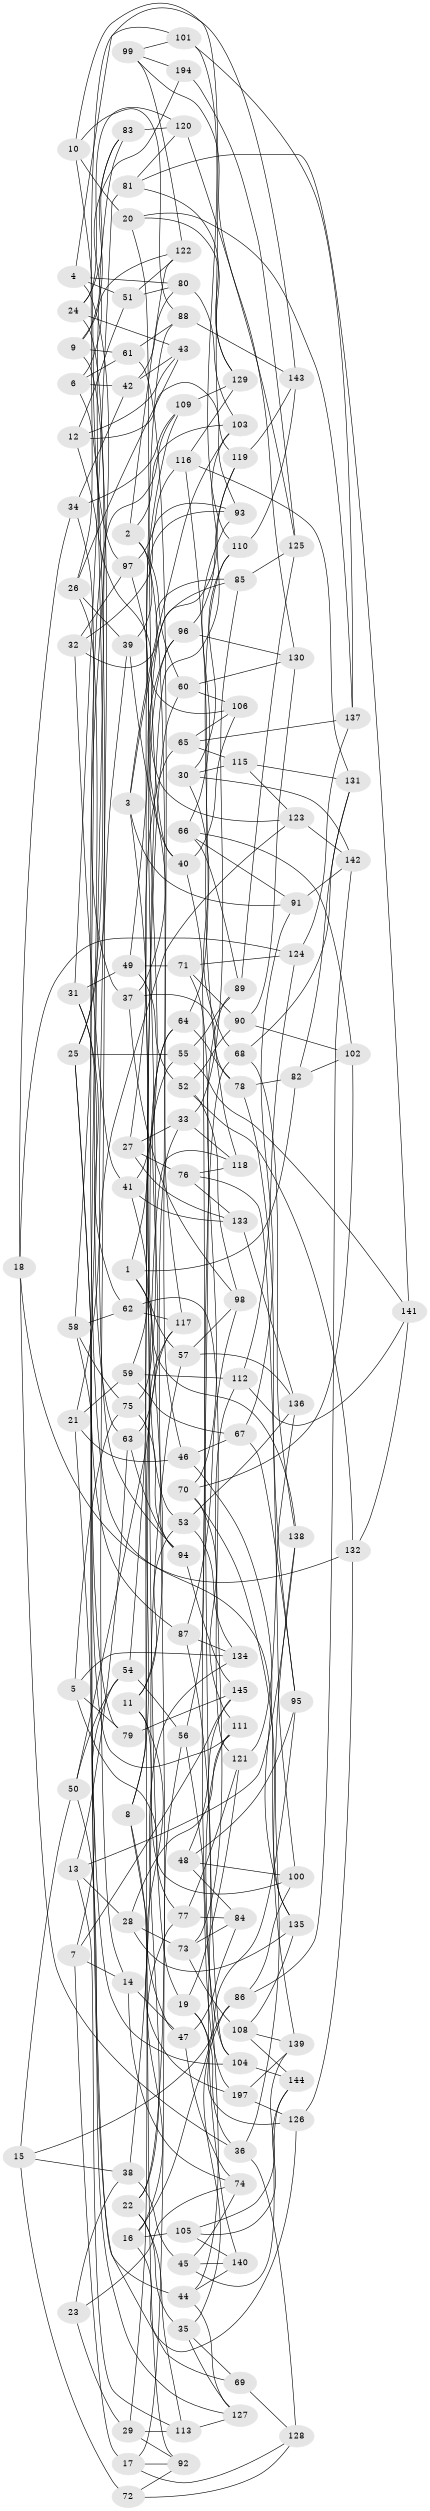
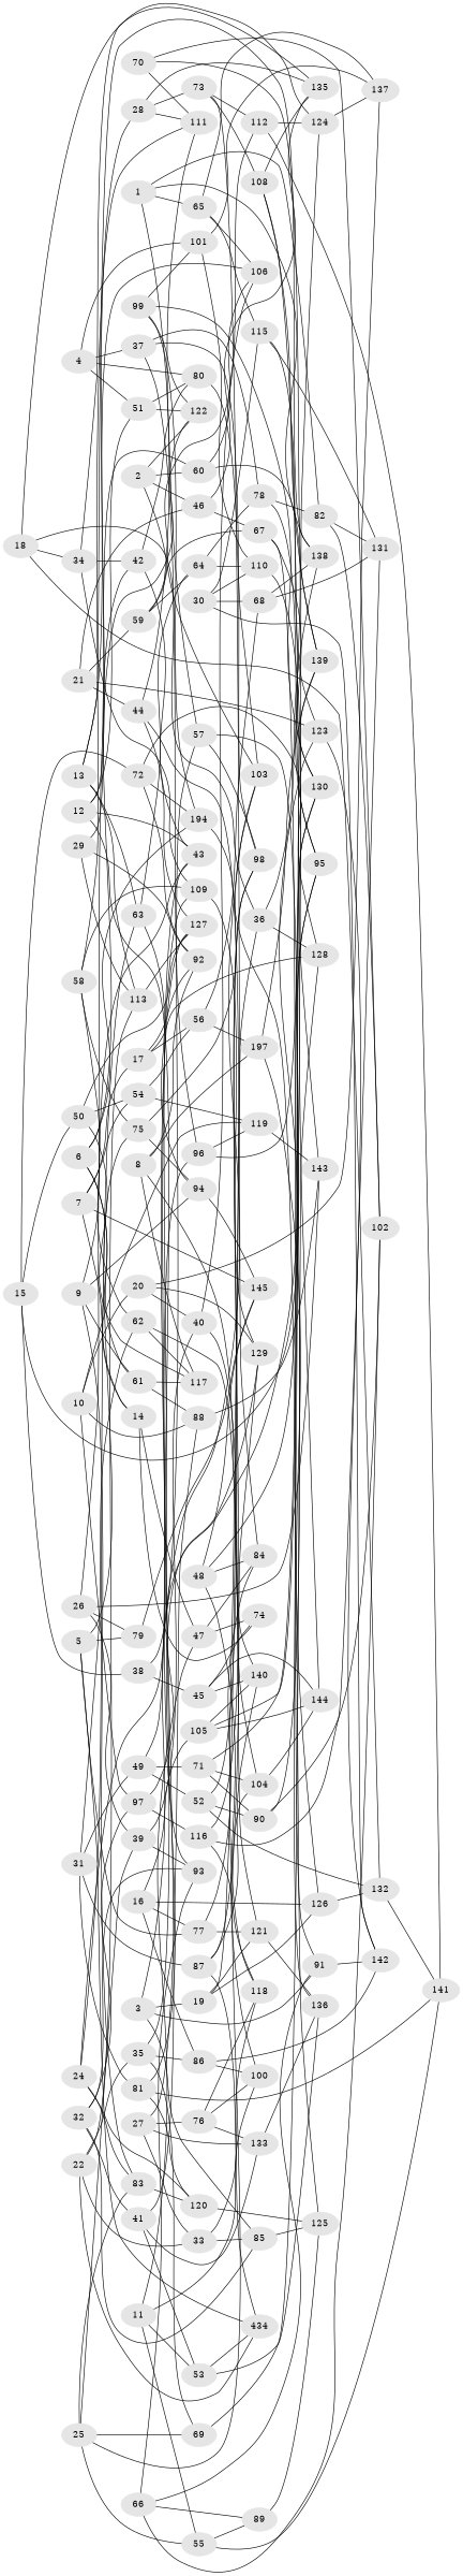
  graph {
    rankdir=LR
    node [color=gray90 style=filled]
    1
    57
    65
    82
    138
    98
    136
    106
    137
    115
    102
    131
    2
    46
    60
    103
    122
    135
    67
    130
    3
    19
    85
    91
    126
    36
    121
    125
    142
    4
    37
    51
    80
    101
    78
    96
    110
    5
    75
    77
    79
-   134
+   134 [label=434]
    94
    84
    145
    6
    14
    42
    61
    n50 [label=194]
    47
    74
    43
    117
    88
    7
    17
    54
    92
    56
    128
    119
    8
    n64 [label=197]
    118
    139
    9
    83
    120
    10
    20
    97
    40
    129
    143
    123
    116
    11
    53
    55
    100
    89
    141
    12
    93
    13
    28
    63
    113
    73
    111
    64
    127
    15
    38
    50
    72
    95
    45
    16
    86
    105
    140
    144
    132
    68
    18
    34
    124
    109
    104
    21
    44
    59
    112
    22
    33
    35
    69
-   23
    29
    24
    25
    39
    26
    27
    76
    133
    108
    30
    31
    49
    62
    81
    87
    52
    71
    32
    41
    48
    90
    58
    66
    70
    99
    1 -- 57
    1 -- 65
    1 -- 82
    1 -- 138
    57 -- 98
    57 -- 136
    65 -- 106
    65 -- 137
    65 -- 115
    82 -- 102
    82 -- 131
    115 -- 131
    115 -- 123
    2 -- 46
    2 -- 60
    2 -- 103
    2 -- 122
    46 -- 135
    46 -- 67
    60 -- 106
    60 -- 130
    67 -- 91
    67 -- 95
    3 -- 103
    3 -- 19
    3 -- 85
    3 -- 91
    19 -- 126
    19 -- 36
    19 -- 121
    85 -- 125
    91 -- 142
    126 -- 132
    36 -- 138
    36 -- 128
    121 -- 136
    4 -- 37
    4 -- 51
    4 -- 80
    4 -- 101
    37 -- 98
    37 -- 78
    37 -- 96
    51 -- 122
    51 -- 80
    80 -- 103
    101 -- 137
    101 -- 110
    78 -- 82
    78 -- 95
    96 -- 130
    96 -- 119
    110 -- 143
    5 -- 75
    5 -- 77
    5 -- 79
    5 -- 134
    75 -- 103
    75 -- 94
    77 -- 121
    77 -- 84
    79 -- 145
    94 -- 145
    6 -- 14
    6 -- 42
    6 -- 61
    6 -- n50
    14 -- 47
    14 -- 74
    42 -- 80
    42 -- 43
    61 -- 117
    61 -- 88
    n50 -- 125
    47 -- 84
    47 -- 74
    88 -- 143
    7 -- 145
    7 -- 14
    7 -- 17
    7 -- 54
    17 -- 92
    17 -- 56
    17 -- 128
    54 -- 56
    54 -- 119
    56 -- n64
    56 -- 68
    119 -- 143
    8 -- 117
    8 -- 92
    8 -- n64
    8 -- 118
    n64 -- 126
    n64 -- 139
    9 -- 122
    9 -- 94
    9 -- 61
    9 -- 83
    83 -- 120
    120 -- 125
    10 -- 88
    10 -- 119
    10 -- 20
    10 -- 97
    20 -- 137
    20 -- 40
    20 -- 129
    97 -- 123
    97 -- 116
    40 -- 106
    40 -- 104
    123 -- 142
    116 -- 131
    116 -- 118
    116 -- 129
    11 -- 47
    11 -- 53
    11 -- 55
    11 -- 100
    53 -- 136
    53 -- 134
    55 -- 89
    55 -- 141
    89 -- 125
    12 -- 106
    12 -- 51
    12 -- 43
    12 -- 93
    13 -- 138
    13 -- 28
    13 -- 63
    13 -- 113
    28 -- 135
    28 -- 73
    28 -- 111
    63 -- 94
    63 -- 64
    113 -- 127
    73 -- 84
    73 -- 112
    73 -- 108
    64 -- 78
    64 -- 110
    15 -- 38
    15 -- 50
    15 -- 72
    15 -- 95
    38 -- 57
    38 -- 45
    50 -- 117
    50 -- 54
    50 -- 127
+   72 -- n50
    72 -- 92
    72 -- 128
    45 -- 74
    45 -- 140
    45 -- 144
    16 -- 126
    16 -- 77
    16 -- 86
    16 -- 105
    86 -- 142
    86 -- 100
    105 -- 139
    105 -- 140
    105 -- 144
    132 -- 141
    68 -- 138
    68 -- 131
    18 -- 36
    18 -- 132
    18 -- 34
    18 -- 124
    34 -- 135
    34 -- 42
    34 -- 109
    124 -- 137
    109 -- 129
    104 -- 144
    21 -- 46
    21 -- 123
    21 -- 44
    21 -- 59
    44 -- 111
    44 -- 127
    44 -- 140
    59 -- 67
    59 -- 64
    59 -- 112
    112 -- 141
    112 -- 124
    22 -- 134
    22 -- 113
    22 -- 33
    22 -- 35
    33 -- 85
    33 -- 118
    35 -- 127
    35 -- 86
    35 -- 69
    69 -- 128
-   23 -- 74
-   23 -- 38
-   23 -- 29
    29 -- 60
    29 -- 92
    29 -- 113
    24 -- 43
    24 -- 83
    24 -- 120
    24 -- 63
    25 -- 83
    25 -- 55
    25 -- 104
    25 -- 69
    25 -- 39
    39 -- 40
    39 -- 93
    26 -- 79
    26 -- 43
    26 -- 143
    26 -- 39
    27 -- 88
    27 -- 33
    27 -- 76
    27 -- 133
    76 -- 118
    76 -- 100
    76 -- 133
    133 -- 136
    108 -- 135
    108 -- 139
    108 -- 144
    30 -- 115
    30 -- 142
    30 -- 110
    30 -- 68
    31 -- 49
    31 -- 62
    31 -- 81
    31 -- 87
    49 -- 109
    49 -- 52
    49 -- 71
    62 -- 121
    62 -- 117
    81 -- 120
    81 -- 129
    81 -- 141
    87 -- 98
    87 -- 134
    87 -- 140
    52 -- 98
    52 -- 132
    52 -- 90
    71 -- 124
    71 -- 104
    71 -- 90
    32 -- 85
    32 -- 97
    32 -- 93
    32 -- 41
    41 -- 96
    41 -- 53
    41 -- 133
    48 -- 84
    48 -- 145
    48 -- 100
    48 -- 95
    90 -- 102
    90 -- 130
    58 -- 75
    58 -- 111
    58 -- 109
    58 -- 62
    66 -- 102
    66 -- 91
    66 -- 89
    66 -- 93
    70 -- 102
    70 -- 139
-   70 -- 89
    70 -- 111
    99 -- 122
    99 -- 130
    99 -- 101
    99 -- n50
  }
